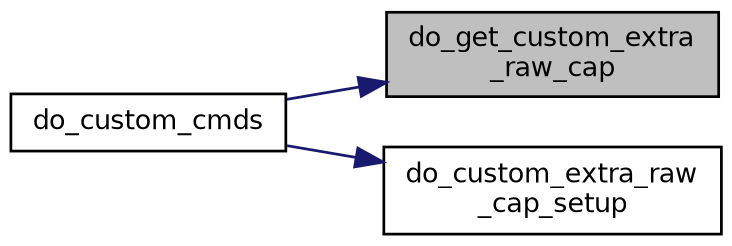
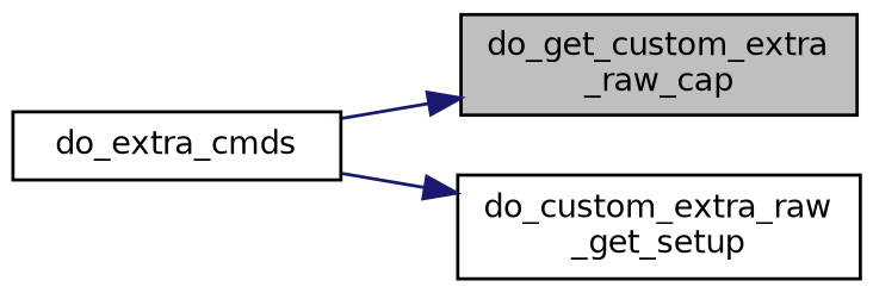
  digraph {
    rankdir=RL
    node [color=black fontname=Helvetica fontsize=10 shape=record]
    edge [color=midnightblue dir=back fontname=Helvetica fontsize=10 labelfontname=Helvetica labelfontsize=10 style=solid]
    n1 [fillcolor=grey75 fontcolor=black height=0.2 label="do_get_custom_extra\l_raw_cap" style=filled width=0.4]
-   n2 [height=0.2 label=do_custom_cmds width=0.4]
-   n3 [height=0.2 label="do_custom_extra_raw\l_cap_setup" width=0.4]
+   n2 [height=0.2 label=do_extra_cmds width=0.4]
+   n3 [height=0.2 label="do_custom_extra_raw\l_get_setup" width=0.4]
    n1 -> n2
    n3 -> n2
  }
